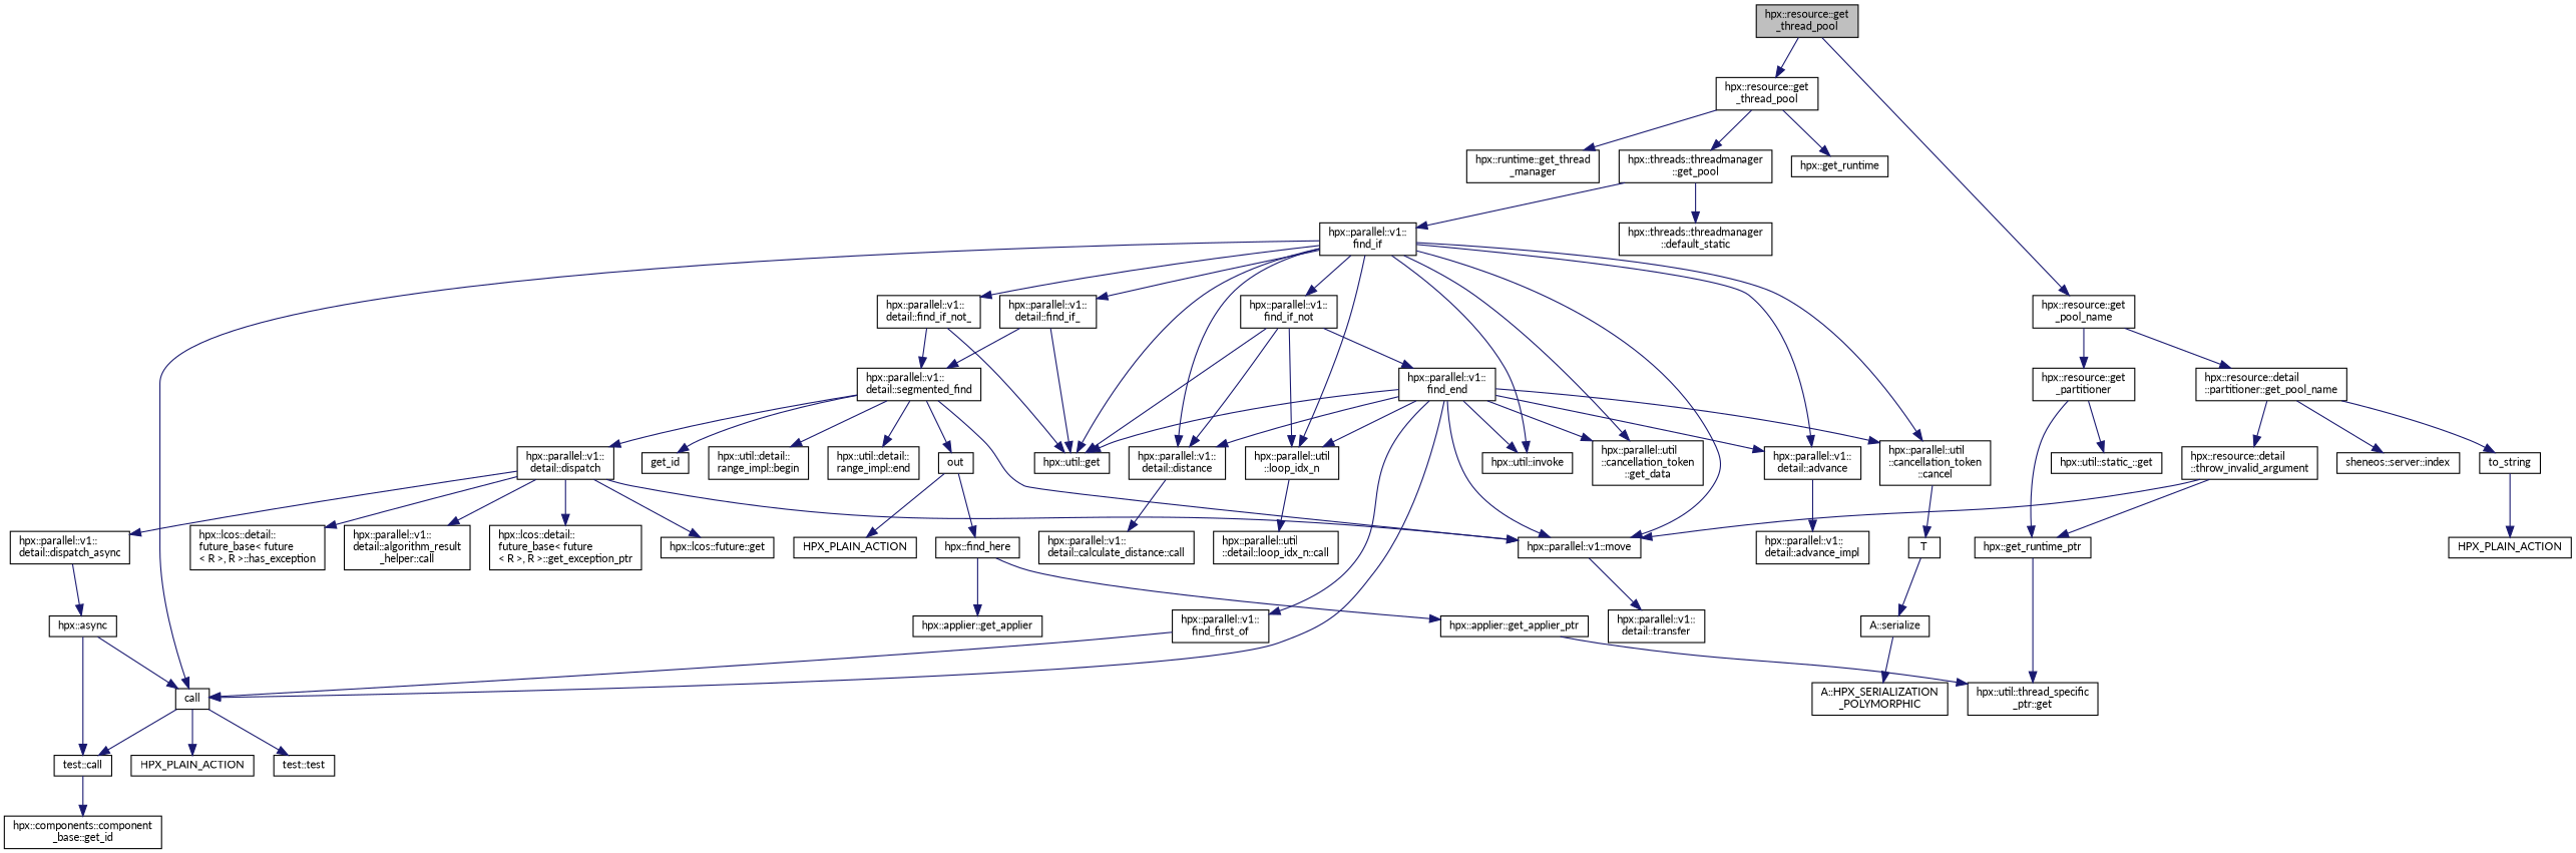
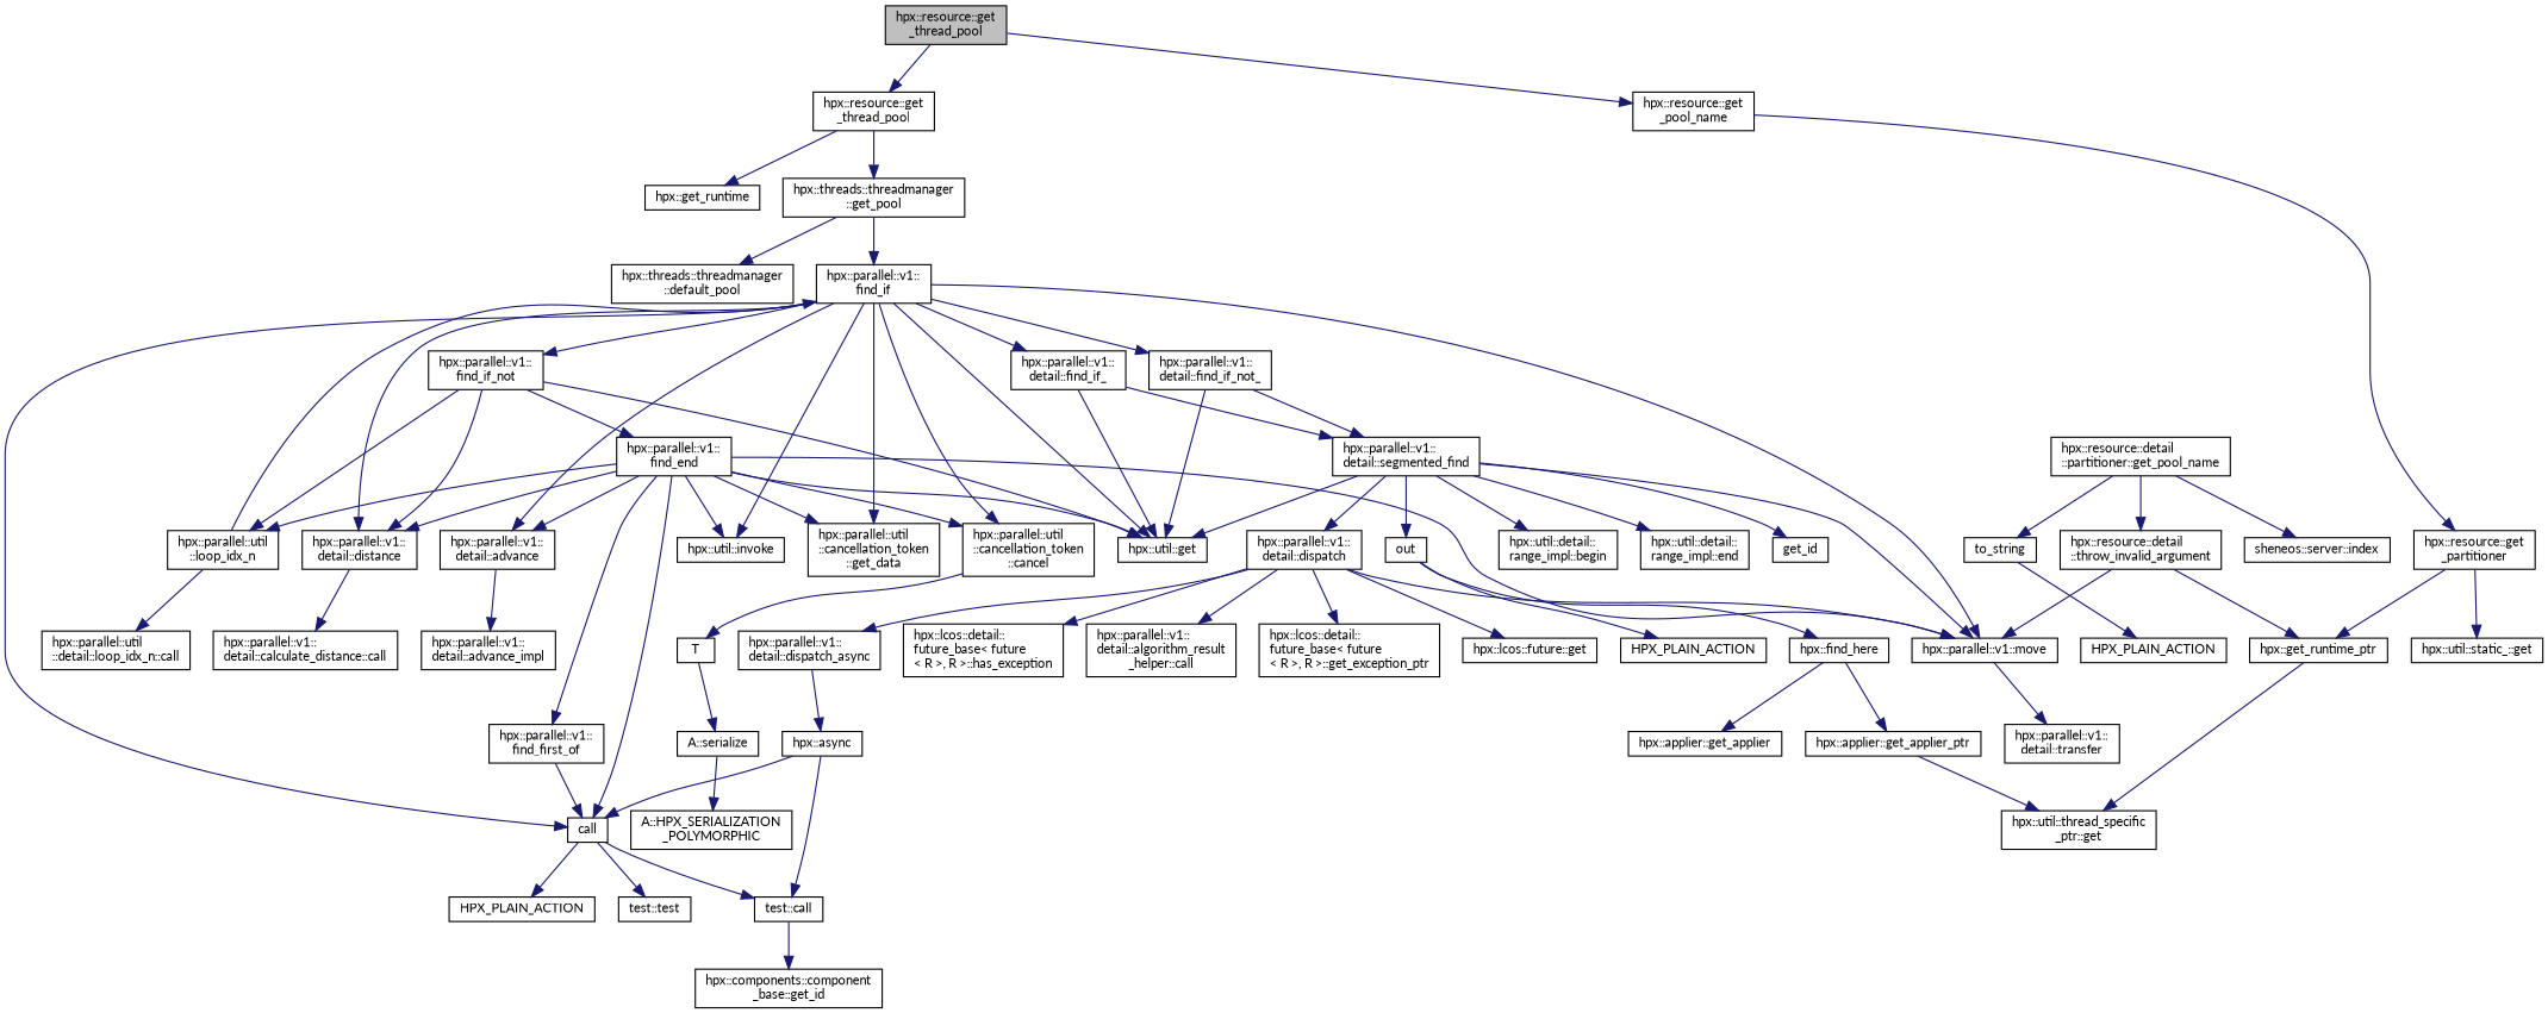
  digraph {
    fontname=Lato
    rankdir=TB
    node [color=black fillcolor=white fontname=Lato fontsize=10 shape=record style=filled]
    edge [color=midnightblue fontname=Lato fontsize=10 labelfontname=Helvetica labelfontsize=10 style=solid]
    n1 [fillcolor=grey75 fontcolor=black height=0.2 label="hpx::resource::get\l_thread_pool" width=0.4]
    n2 [height=0.2 label="hpx::resource::get\l_thread_pool" width=0.4]
    n3 [height=0.2 label="hpx::resource::get\l_pool_name" width=0.4]
    n4 [height=0.2 label="hpx::get_runtime" width=0.4]
-   n5 [height=0.2 label="hpx::runtime::get_thread\l_manager" width=0.4]
    n6 [height=0.2 label="hpx::threads::threadmanager\l::get_pool" width=0.4]
    n7 [height=0.2 label="hpx::resource::get\l_partitioner" width=0.4]
    n8 [height=0.2 label="hpx::resource::detail\l::partitioner::get_pool_name" width=0.4]
-   n9 [height=0.2 label="hpx::threads::threadmanager\l::default_static" width=0.4]
+   n9 [height=0.2 label="hpx::threads::threadmanager\l::default_pool" width=0.4]
    n10 [height=0.2 label="hpx::parallel::v1::\lfind_if" width=0.4]
    n11 [height=0.2 label="hpx::parallel::v1::\ldetail::find_if_" width=0.4]
    n12 [height=0.2 label="hpx::util::get" width=0.4]
    n13 [height=0.2 label=call width=0.4]
    n14 [height=0.2 label="hpx::parallel::v1::move" width=0.4]
    n15 [height=0.2 label="hpx::parallel::v1::\lfind_if_not" width=0.4]
    n16 [height=0.2 label="hpx::parallel::v1::\ldetail::find_if_not_" width=0.4]
    n17 [height=0.2 label="hpx::util::invoke" width=0.4]
    n18 [height=0.2 label="hpx::parallel::v1::\ldetail::distance" width=0.4]
    n19 [height=0.2 label="hpx::parallel::util\l::loop_idx_n" width=0.4]
    n20 [height=0.2 label="hpx::parallel::util\l::cancellation_token\l::cancel" width=0.4]
    n21 [height=0.2 label="hpx::parallel::util\l::cancellation_token\l::get_data" width=0.4]
    n22 [height=0.2 label="hpx::parallel::v1::\ldetail::advance" width=0.4]
    n23 [height=0.2 label="hpx::parallel::v1::\ldetail::segmented_find" width=0.4]
    n24 [height=0.2 label="test::test" width=0.4]
    n25 [height=0.2 label=HPX_PLAIN_ACTION width=0.4]
    n26 [height=0.2 label="test::call" width=0.4]
    n27 [height=0.2 label="hpx::parallel::v1::\ldetail::transfer" width=0.4]
    n28 [height=0.2 label="hpx::parallel::v1::\lfind_end" width=0.4]
    n29 [height=0.2 label="hpx::parallel::v1::\ldetail::calculate_distance::call" width=0.4]
    n30 [height=0.2 label="hpx::parallel::util\l::detail::loop_idx_n::call" width=0.4]
    n31 [height=0.2 label=T width=0.4]
    n32 [height=0.2 label="hpx::parallel::v1::\ldetail::advance_impl" width=0.4]
    n33 [height=0.2 label="hpx::util::detail::\lrange_impl::end" width=0.4]
    n34 [height=0.2 label=out width=0.4]
    n35 [height=0.2 label="hpx::parallel::v1::\ldetail::dispatch" width=0.4]
    n36 [height=0.2 label=get_id width=0.4]
    n37 [height=0.2 label="hpx::util::detail::\lrange_impl::begin" width=0.4]
    n38 [height=0.2 label="hpx::find_here" width=0.4]
    n39 [height=0.2 label=HPX_PLAIN_ACTION width=0.4]
    n40 [height=0.2 label="hpx::parallel::v1::\ldetail::dispatch_async" width=0.4]
    n41 [height=0.2 label="hpx::lcos::detail::\lfuture_base\< future\l\< R \>, R \>::has_exception" width=0.4]
    n42 [height=0.2 label="hpx::parallel::v1::\ldetail::algorithm_result\l_helper::call" width=0.4]
    n43 [height=0.2 label="hpx::lcos::detail::\lfuture_base\< future\l\< R \>, R \>::get_exception_ptr" width=0.4]
    n44 [height=0.2 label="hpx::lcos::future::get" width=0.4]
    n45 [height=0.2 label="hpx::applier::get_applier_ptr" width=0.4]
    n46 [height=0.2 label="hpx::applier::get_applier" width=0.4]
    n47 [height=0.2 label="hpx::util::thread_specific\l_ptr::get" width=0.4]
    n48 [height=0.2 label="hpx::async" width=0.4]
    n49 [height=0.2 label="hpx::components::component\l_base::get_id" width=0.4]
    n50 [height=0.2 label="hpx::parallel::v1::\lfind_first_of" width=0.4]
    n51 [height=0.2 label="A::serialize" width=0.4]
    n52 [height=0.2 label="A::HPX_SERIALIZATION\l_POLYMORPHIC" width=0.4]
    n53 [height=0.2 label="hpx::util::static_::get" width=0.4]
    n54 [height=0.2 label="hpx::get_runtime_ptr" width=0.4]
    n55 [height=0.2 label="hpx::resource::detail\l::throw_invalid_argument" width=0.4]
    n56 [height=0.2 label=to_string width=0.4]
    n57 [height=0.2 label="sheneos::server::index" width=0.4]
    n58 [height=0.2 label=HPX_PLAIN_ACTION width=0.4]
    n1 -> n2
    n1 -> n3
    n2 -> n4
-   n2 -> n5
    n2 -> n6
    n3 -> n7
-   n3 -> n8
    n6 -> n9
    n6 -> n10
    n7 -> n53
    n7 -> n54
    n8 -> n55
    n8 -> n56
    n8 -> n57
    n10 -> n11
    n10 -> n12
    n10 -> n13
    n10 -> n14
    n10 -> n15
    n10 -> n16
    n10 -> n17
    n10 -> n18
-   n10 -> n19
+   n19 -> n10
    n10 -> n20
    n10 -> n21
    n10 -> n22
    n11 -> n12
    n11 -> n23
    n13 -> n24
    n13 -> n25
    n13 -> n26
    n14 -> n27
    n15 -> n12
    n15 -> n18
    n15 -> n19
    n15 -> n28
    n16 -> n12
    n16 -> n23
    n18 -> n29
    n19 -> n30
    n20 -> n31
    n22 -> n32
+   n23 -> n12
    n23 -> n14
    n23 -> n33
    n23 -> n34
    n23 -> n35
    n23 -> n36
    n23 -> n37
    n26 -> n49
    n28 -> n12
    n28 -> n13
    n28 -> n14
    n28 -> n17
    n28 -> n18
    n28 -> n19
    n28 -> n20
    n28 -> n21
    n28 -> n22
    n28 -> n50
    n31 -> n51
    n34 -> n38
    n34 -> n39
    n35 -> n14
    n35 -> n40
    n35 -> n41
    n35 -> n42
    n35 -> n43
    n35 -> n44
    n38 -> n45
    n38 -> n46
    n40 -> n48
    n45 -> n47
    n48 -> n13
    n48 -> n26
    n50 -> n13
    n51 -> n52
    n54 -> n47
    n55 -> n14
    n55 -> n54
    n56 -> n58
  }
